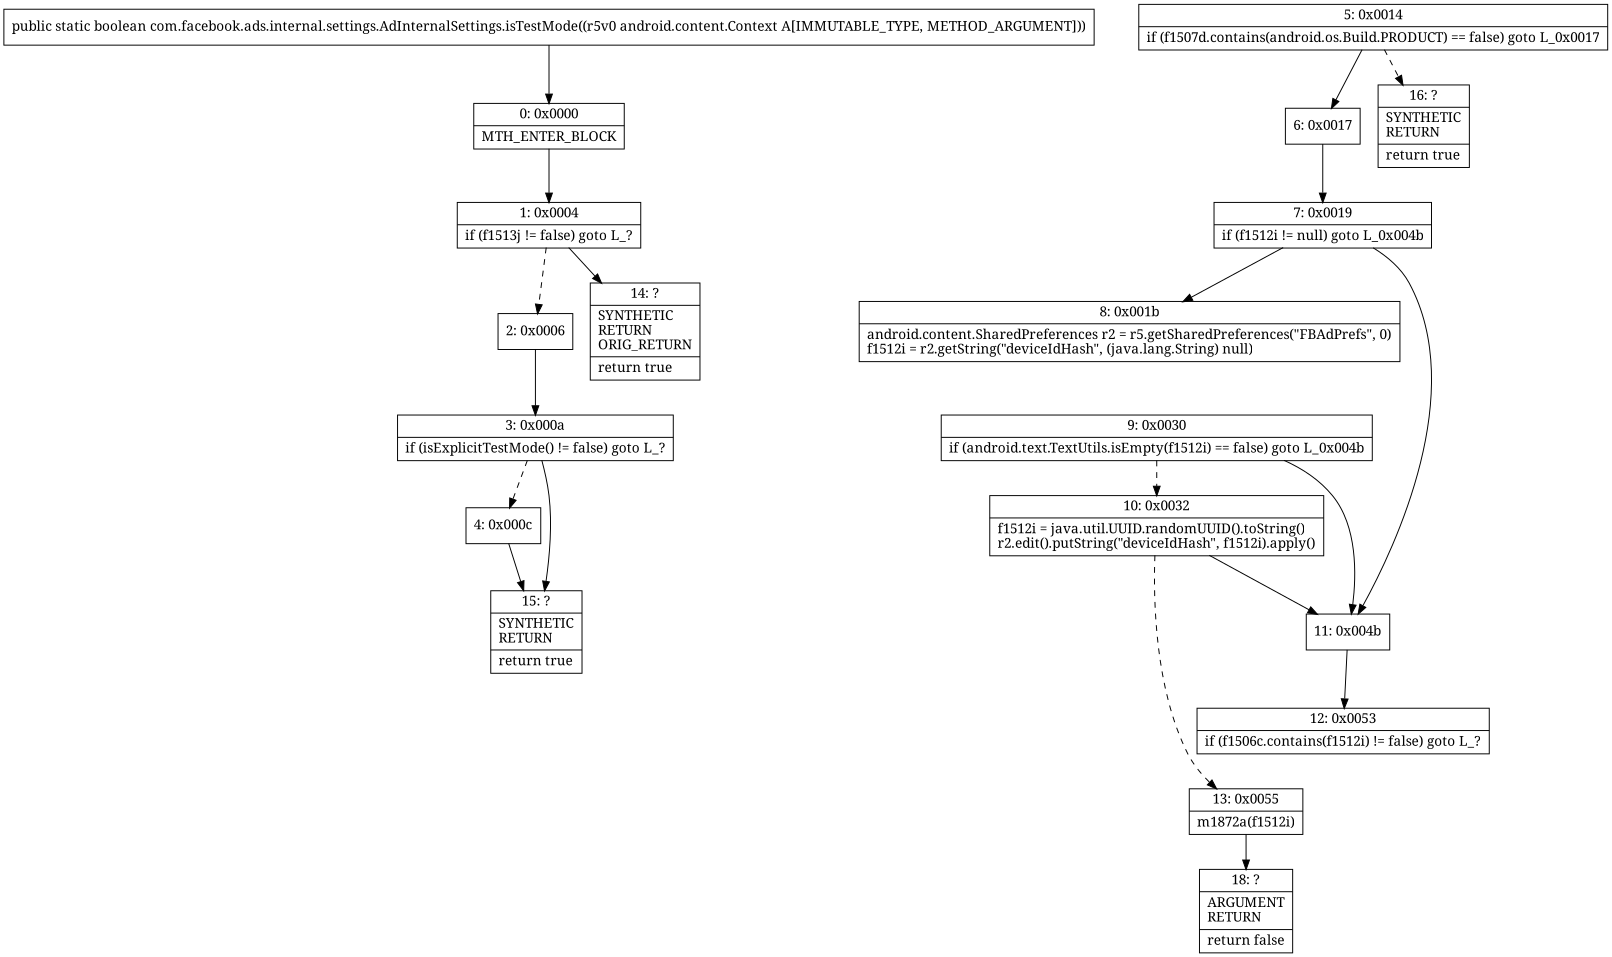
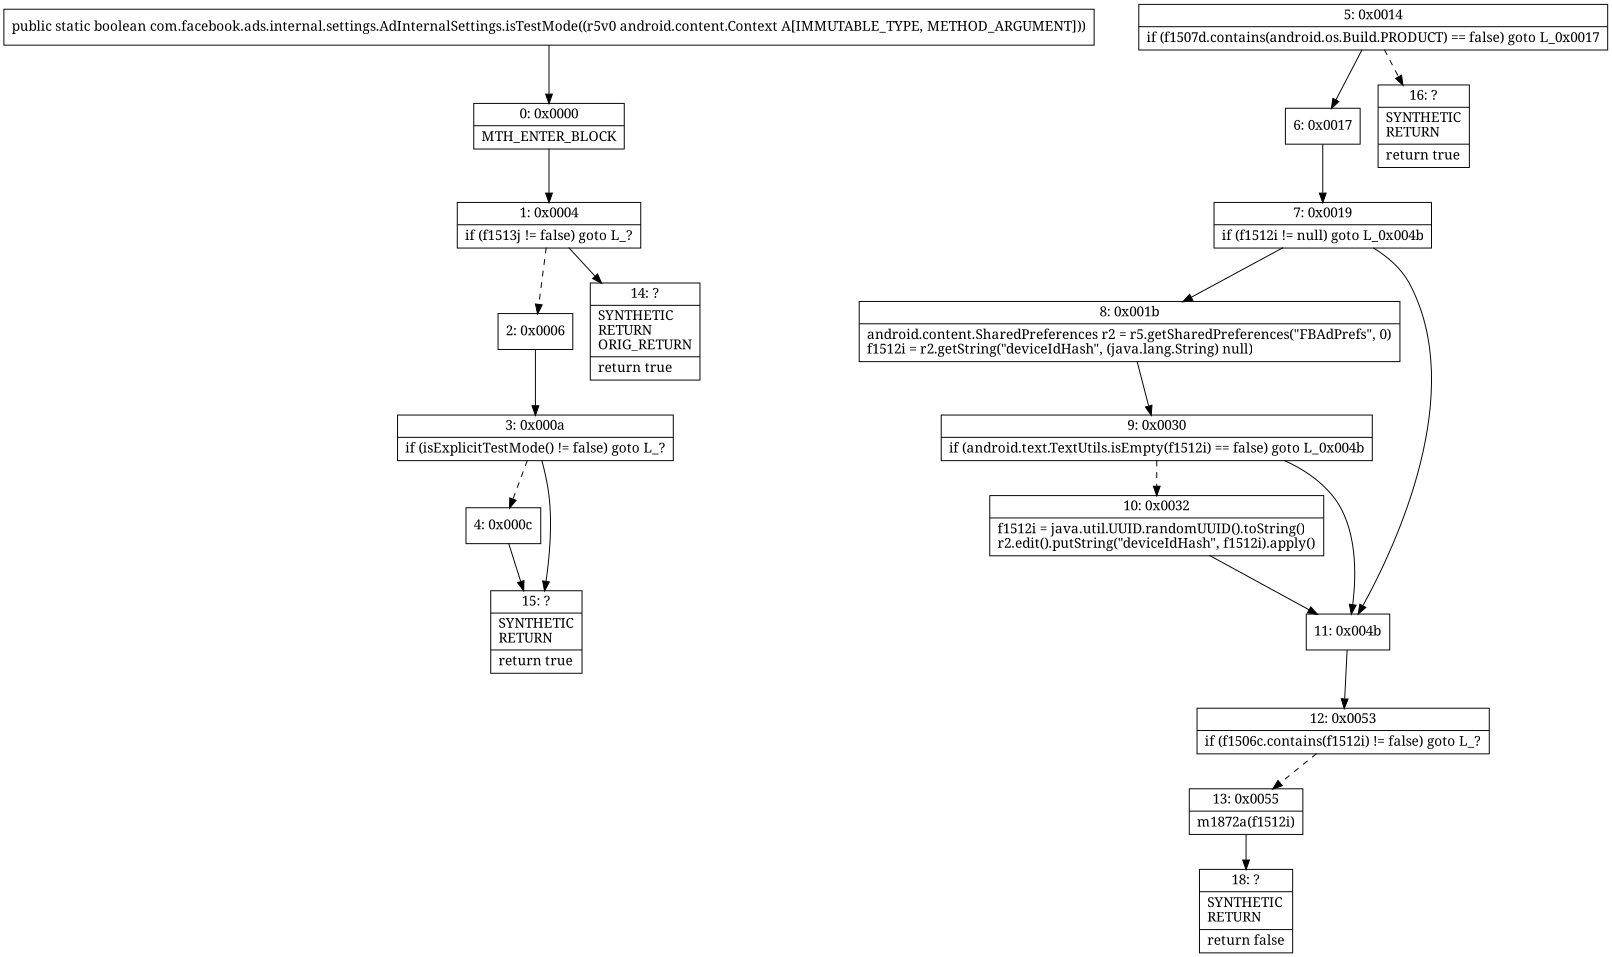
  digraph {
    fontname="Noto Serif"
    node [fontname="Noto Serif" shape=record]
    edge [fontname="Noto Serif"]
    n1 [label="{0\:\ 0x0000|MTH_ENTER_BLOCK\l}"]
    n2 [label="{1\:\ 0x0004|if (f1513j != false) goto L_?\l}"]
    n3 [label="{2\:\ 0x0006}"]
    n4 [label="{14\:\ ?|SYNTHETIC\lRETURN\lORIG_RETURN\l|return true\l}"]
    n5 [label="{3\:\ 0x000a|if (isExplicitTestMode() != false) goto L_?\l}"]
    n6 [label="{4\:\ 0x000c}"]
    n7 [label="{15\:\ ?|SYNTHETIC\lRETURN\l|return true\l}"]
    n8 [label="{5\:\ 0x0014|if (f1507d.contains(android.os.Build.PRODUCT) == false) goto L_0x0017\l}"]
    n9 [label="{6\:\ 0x0017}"]
    n10 [label="{16\:\ ?|SYNTHETIC\lRETURN\l|return true\l}"]
    n11 [label="{7\:\ 0x0019|if (f1512i != null) goto L_0x004b\l}"]
    n12 [label="{8\:\ 0x001b|android.content.SharedPreferences r2 = r5.getSharedPreferences(\"FBAdPrefs\", 0)\lf1512i = r2.getString(\"deviceIdHash\", (java.lang.String) null)\l}"]
    n13 [label="{11\:\ 0x004b}"]
    n14 [label="{9\:\ 0x0030|if (android.text.TextUtils.isEmpty(f1512i) == false) goto L_0x004b\l}"]
    n15 [label="{12\:\ 0x0053|if (f1506c.contains(f1512i) != false) goto L_?\l}"]
    n16 [label="{10\:\ 0x0032|f1512i = java.util.UUID.randomUUID().toString()\lr2.edit().putString(\"deviceIdHash\", f1512i).apply()\l}"]
    n17 [label="{13\:\ 0x0055|m1872a(f1512i)\l}"]
-   n18 [label="{18\:\ ?|ARGUMENT\lRETURN\l|return false\l}"]
+   n18 [label="{18\:\ ?|SYNTHETIC\lRETURN\l|return false\l}"]
    n19 [label="{public static boolean com.facebook.ads.internal.settings.AdInternalSettings.isTestMode((r5v0 android.content.Context A[IMMUTABLE_TYPE, METHOD_ARGUMENT])) }"]
    n1 -> n2
    n2 -> n3 [style=dashed]
    n2 -> n4
    n3 -> n5
    n5 -> n6 [style=dashed]
    n5 -> n7
    n6 -> n7
    n8 -> n9
    n8 -> n10 [style=dashed]
    n9 -> n11
    n11 -> n12 [style=solid]
    n11 -> n13
+   n12 -> n14
    n13 -> n15
    n14 -> n13
    n14 -> n16 [style=dashed]
-   n16 -> n17 [style=dashed]
+   n15 -> n17 [style=dashed]
    n16 -> n13
    n17 -> n18
    n19 -> n1
  }
